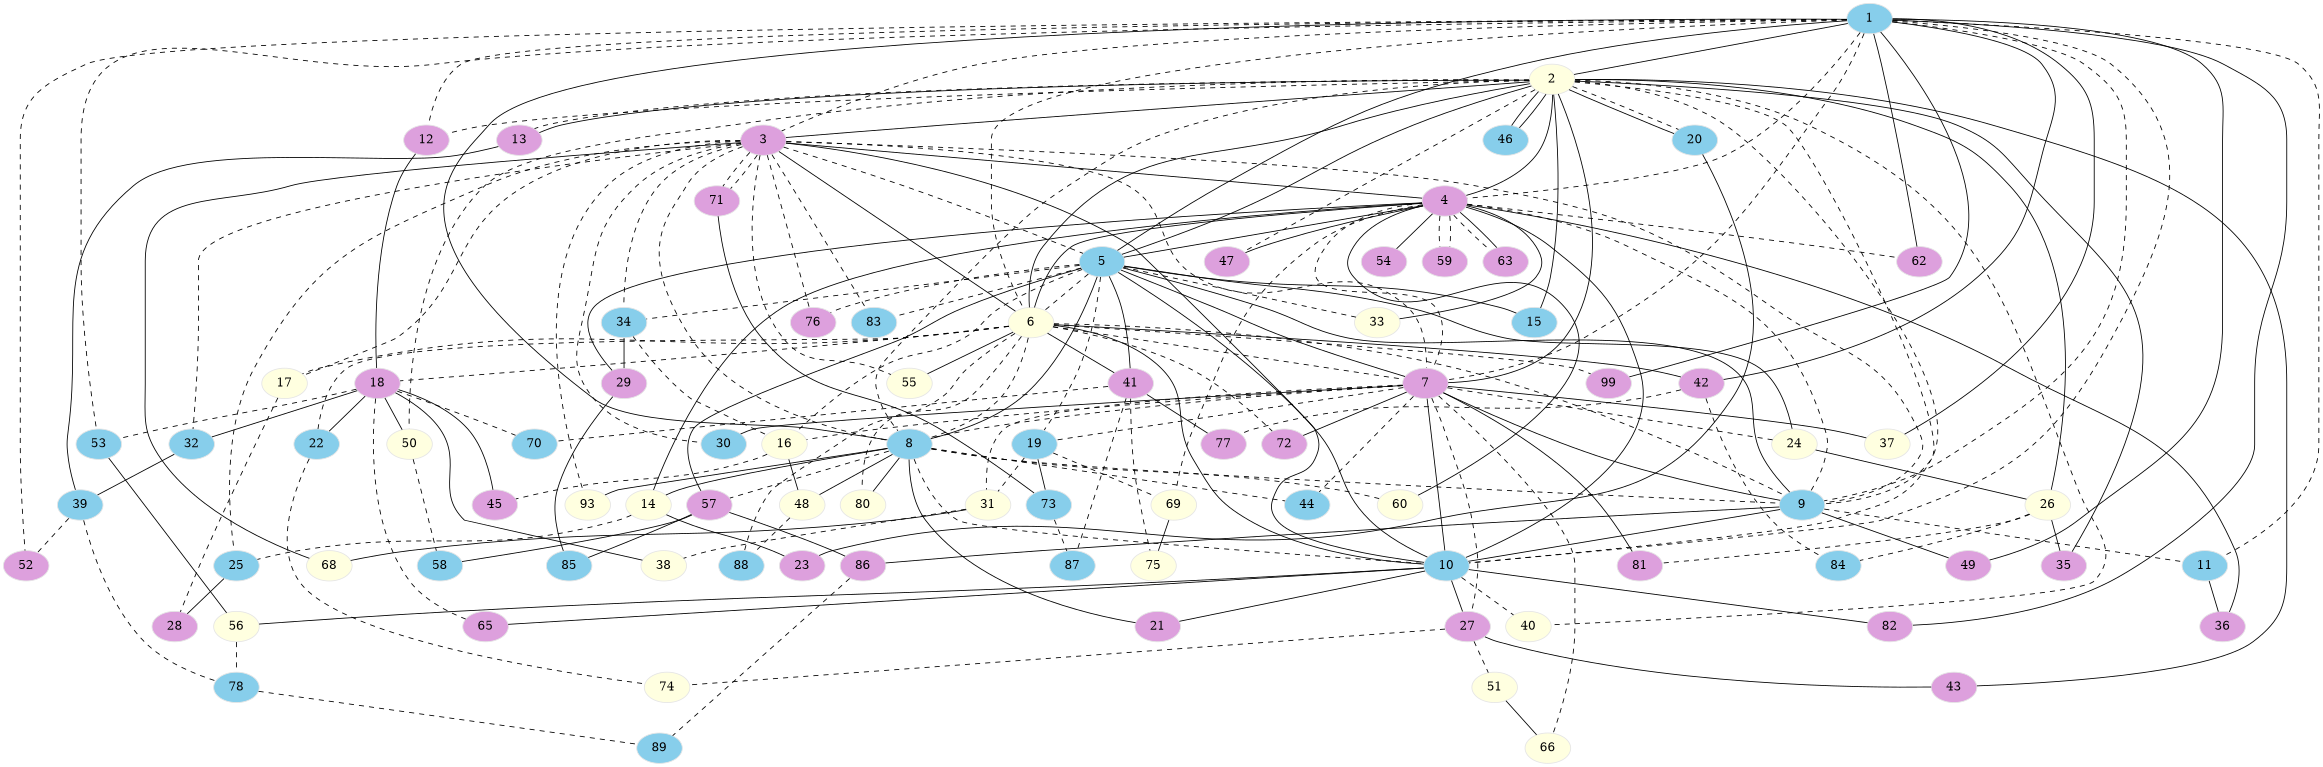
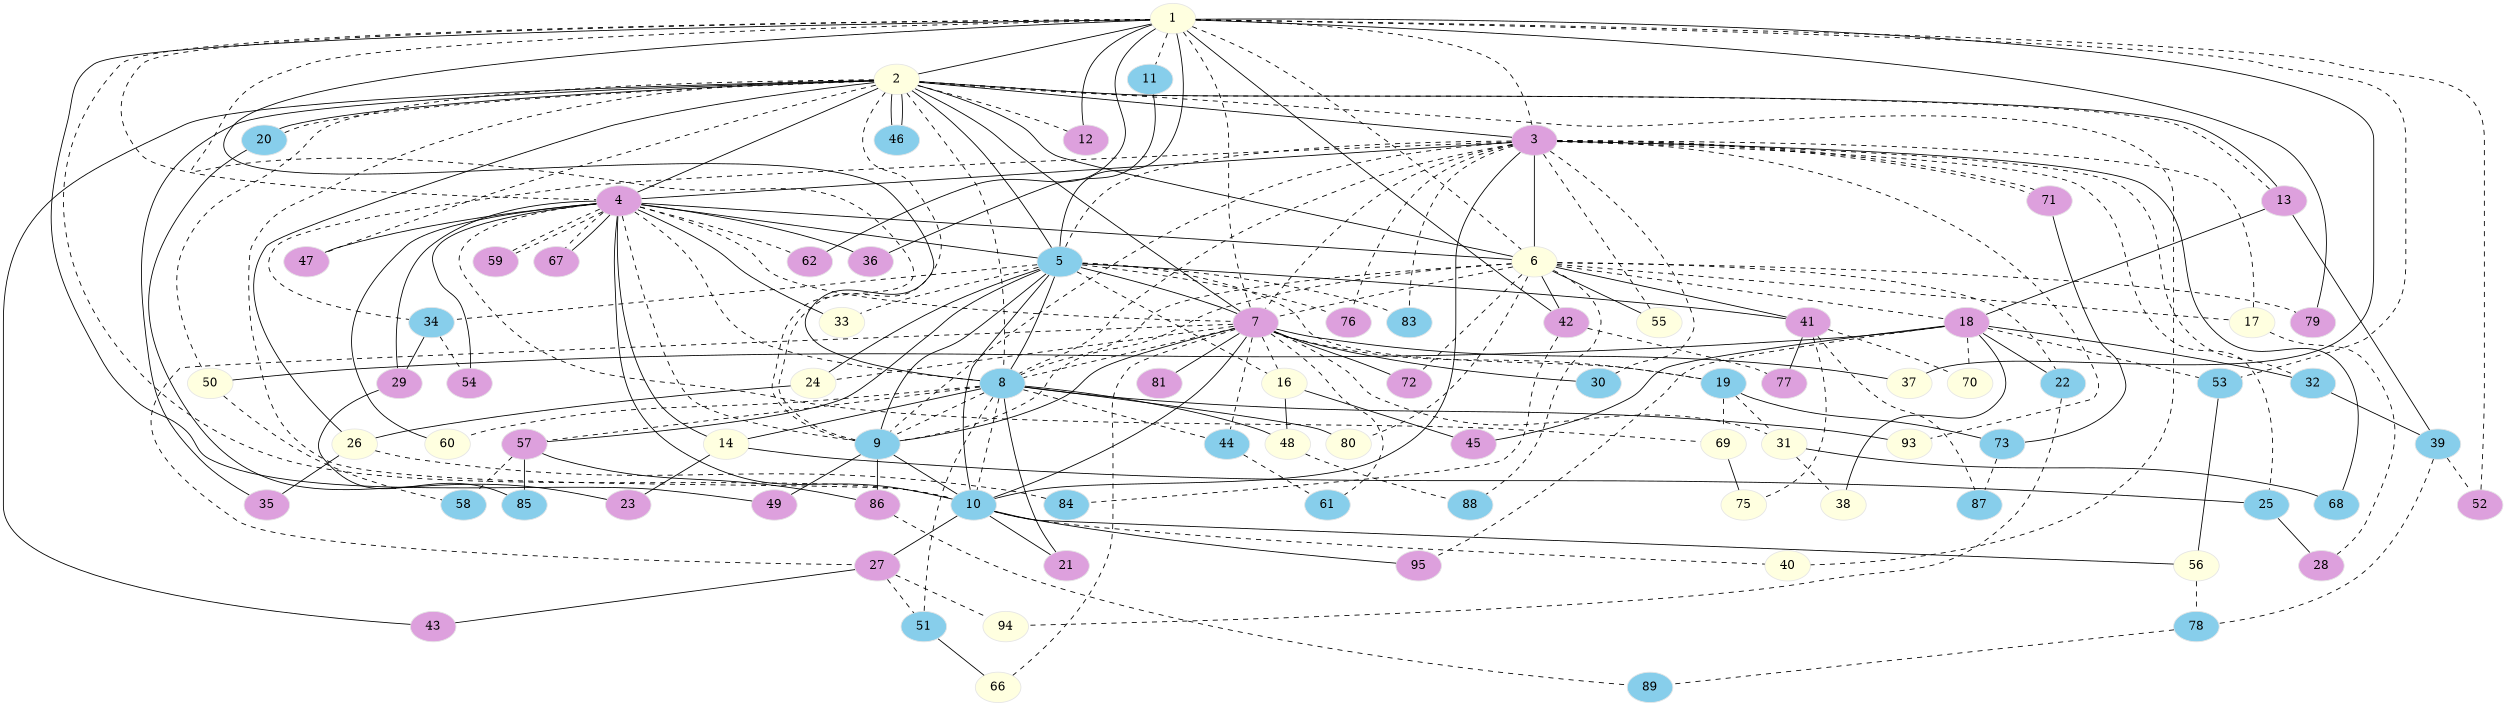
  graph {
    node [color=gray90 fillcolor=plum style=filled]
    edge [style=dashed]
-   1 [fillcolor=skyblue]
+   1 [fillcolor=lightyellow]
    2 [fillcolor=lightyellow]
    3
    4
    5 [fillcolor=skyblue]
    6 [fillcolor=lightyellow]
    7
    8 [fillcolor=skyblue]
    9 [fillcolor=skyblue]
    10 [fillcolor=skyblue]
    11 [fillcolor=skyblue]
    12
    37 [fillcolor=lightyellow]
    42
    49
    52
    53 [fillcolor=skyblue]
    62
-   79 [label=99]
-   82
+   79
    13
-   15 [fillcolor=skyblue]
    20 [fillcolor=skyblue]
    26 [fillcolor=lightyellow]
    35
    40 [fillcolor=lightyellow]
    43
    46 [fillcolor=skyblue]
    47
    50 [fillcolor=lightyellow]
    17 [fillcolor=lightyellow]
    25 [fillcolor=skyblue]
    30 [fillcolor=skyblue]
    32 [fillcolor=skyblue]
    34 [fillcolor=skyblue]
    55 [fillcolor=lightyellow]
    n37 [fillcolor=lightyellow label=93]
-   68 [fillcolor=lightyellow]
+   68 [fillcolor=skyblue]
    71
    76
    83 [fillcolor=skyblue]
    14 [fillcolor=lightyellow]
    29
    33 [fillcolor=lightyellow]
    36
    54
    59
    60 [fillcolor=lightyellow]
-   67 [label=63]
+   67
    69 [fillcolor=lightyellow]
    16 [fillcolor=lightyellow]
    19 [fillcolor=skyblue]
    24 [fillcolor=lightyellow]
    41
    57
    18
    22 [fillcolor=skyblue]
    72
    80 [fillcolor=lightyellow]
    88 [fillcolor=skyblue]
    27
    31 [fillcolor=lightyellow]
    44 [fillcolor=skyblue]
+   61 [fillcolor=skyblue]
    66 [fillcolor=lightyellow]
    81
    21
    48 [fillcolor=lightyellow]
-   51 [fillcolor=lightyellow]
+   51 [fillcolor=skyblue]
    86
    56 [fillcolor=lightyellow]
-   65
+   65 [label=95]
    84 [fillcolor=skyblue]
    77
    39 [fillcolor=skyblue]
    23
    58 [fillcolor=skyblue]
    28
    73 [fillcolor=skyblue]
    85 [fillcolor=skyblue]
    75 [fillcolor=lightyellow]
    45
-   70 [fillcolor=skyblue]
+   70 [fillcolor=lightyellow]
    87 [fillcolor=skyblue]
    38 [fillcolor=lightyellow]
-   74 [fillcolor=lightyellow]
+   74 [fillcolor=lightyellow label=94]
    89 [fillcolor=skyblue]
    78 [fillcolor=skyblue]
    1 -- 2 [style=solid]
    1 -- 3
    1 -- 4
    1 -- 5 [style=solid]
    1 -- 6
    1 -- 7
    1 -- 8 [style=solid]
    1 -- 9
    1 -- 10
    1 -- 11
-   1 -- 12
+   1 -- 12 [style=solid]
    1 -- 37 [style=solid]
    1 -- 42 [style=solid]
    1 -- 49 [style=solid]
    1 -- 52
    1 -- 53
    1 -- 62 [style=solid]
    1 -- 79 [style=solid]
-   1 -- 82 [style=solid]
    2 -- 3 [style=solid]
    2 -- 4 [style=solid]
    2 -- 5 [style=solid]
    2 -- 6 [style=solid]
    2 -- 7 [style=solid]
    2 -- 8
    2 -- 9
    2 -- 10
    2 -- 12
    2 -- 13
    2 -- 13 [style=solid]
-   2 -- 15 [style=solid]
    2 -- 20 [style=solid]
    2 -- 20
    2 -- 26 [style=solid]
    2 -- 35 [style=solid]
    2 -- 40
    2 -- 43 [style=solid]
    2 -- 46 [style=solid]
    2 -- 46 [style=solid]
    2 -- 47
    2 -- 50
    3 -- 4 [style=solid]
    3 -- 5
    3 -- 6 [style=solid]
    3 -- 7
    3 -- 8
    3 -- 9
    3 -- 10 [style=solid]
    3 -- 17
    3 -- 25
    3 -- 30
    3 -- 32
    3 -- 34
    3 -- 55
    3 -- n37
    3 -- 68 [style=solid]
    3 -- 71
    3 -- 71
    3 -- 76
    3 -- 83
    4 -- 5 [style=solid]
    4 -- 6 [style=solid]
    4 -- 7
+   4 -- 8
    4 -- 9
    4 -- 10 [style=solid]
    4 -- 62
    4 -- 47 [style=solid]
    4 -- 14 [style=solid]
    4 -- 29 [style=solid]
    4 -- 33 [style=solid]
    4 -- 36 [style=solid]
    4 -- 54 [style=solid]
    4 -- 59
    4 -- 59
    4 -- 60 [style=solid]
    4 -- 67
    4 -- 67 [style=solid]
    4 -- 69
-   5 -- 6
    5 -- 7 [style=solid]
    5 -- 8 [style=solid]
    5 -- 9 [style=solid]
    5 -- 10 [style=solid]
-   5 -- 15 [style=solid]
    5 -- 34
    5 -- 76
    5 -- 83
    5 -- 33
    5 -- 16
    5 -- 19
    5 -- 24 [style=solid]
    5 -- 41 [style=solid]
    5 -- 57 [style=solid]
    6 -- 7
    6 -- 8
    6 -- 9
-   6 -- 10 [style=solid]
    6 -- 42 [style=solid]
    6 -- 79
    6 -- 17
    6 -- 55 [style=solid]
    6 -- 41 [style=solid]
    6 -- 18
    6 -- 22
    6 -- 72
    6 -- 80
    6 -- 88
    7 -- 8
    7 -- 9 [style=solid]
    7 -- 10 [style=solid]
    7 -- 37 [style=solid]
    7 -- 30 [style=solid]
    7 -- 16
    7 -- 19
    7 -- 24
    7 -- 72 [style=solid]
    7 -- 27
    7 -- 31
    7 -- 44
+   7 -- 61
    7 -- 66
    7 -- 81 [style=solid]
    8 -- 9
    8 -- 10
    8 -- n37 [style=solid]
    8 -- 14 [style=solid]
    8 -- 60
    8 -- 57
    8 -- 80 [style=solid]
    8 -- 44
    8 -- 21 [style=solid]
    8 -- 48 [style=solid]
+   8 -- 51
    9 -- 10 [style=solid]
-   9 -- 11
    9 -- 49 [style=solid]
    9 -- 86 [style=solid]
-   10 -- 82 [style=solid]
    10 -- 40
    10 -- 27 [style=solid]
    10 -- 21 [style=solid]
    10 -- 56 [style=solid]
    10 -- 65 [style=solid]
    11 -- 36 [style=solid]
-   12 -- 18 [style=solid]
+   13 -- 18 [style=solid]
    42 -- 84
    42 -- 77
    53 -- 56 [style=solid]
    13 -- 39 [style=solid]
    20 -- 23 [style=solid]
    26 -- 35 [style=solid]
-   26 -- 81
    26 -- 84
    50 -- 58
    17 -- 28
    25 -- 28 [style=solid]
    32 -- 39 [style=solid]
    34 -- 29 [style=solid]
-   34 -- 16
+   34 -- 54
    71 -- 73 [style=solid]
-   14 -- 25
+   14 -- 25 [style=solid]
    14 -- 23 [style=solid]
    29 -- 85 [style=solid]
    69 -- 75 [style=solid]
    16 -- 48 [style=solid]
-   16 -- 45
+   16 -- 45 [style=solid]
    19 -- 69
    19 -- 31
    19 -- 73 [style=solid]
    24 -- 26 [style=solid]
    41 -- 77 [style=solid]
    41 -- 75
    41 -- 70
    41 -- 87
    57 -- 86 [style=solid]
-   57 -- 58 [style=solid]
+   57 -- 58
    57 -- 85 [style=solid]
    18 -- 53
    18 -- 50 [style=solid]
    18 -- 32 [style=solid]
    18 -- 22 [style=solid]
    18 -- 65
    18 -- 45 [style=solid]
    18 -- 70
    18 -- 38 [style=solid]
    22 -- 74
    27 -- 43 [style=solid]
    27 -- 51
    27 -- 74
    31 -- 68 [style=solid]
    31 -- 38
+   44 -- 61
    48 -- 88
    51 -- 66 [style=solid]
    86 -- 89
    56 -- 78
    39 -- 52
    39 -- 78
    73 -- 87
    78 -- 89
  }
